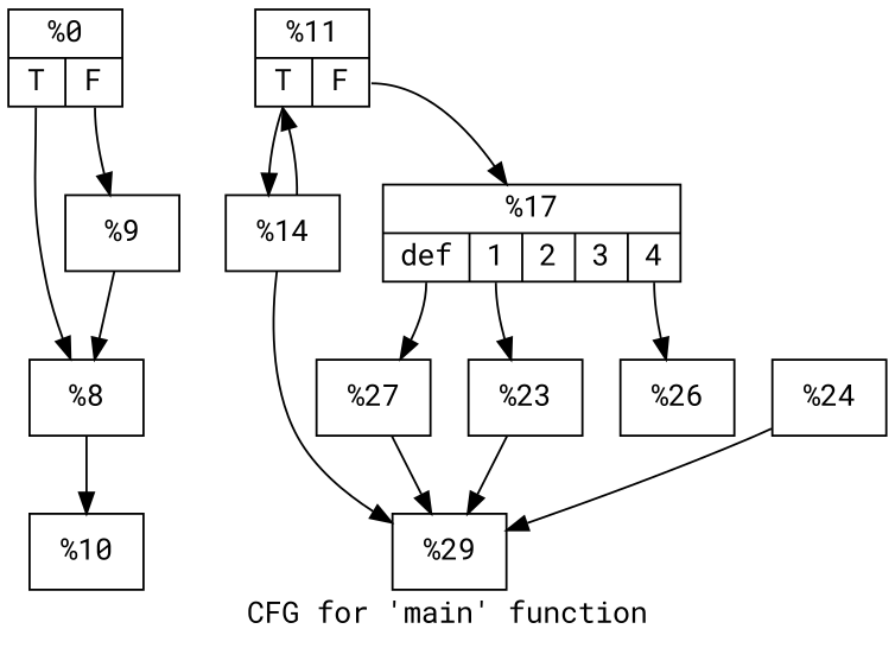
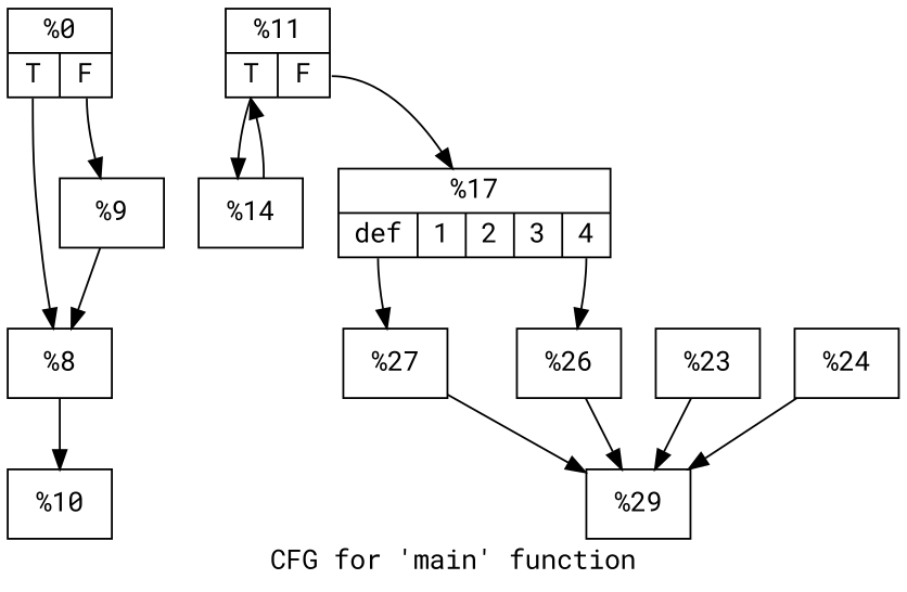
  digraph {
    fontname="Roboto Mono"
    label="CFG for 'main' function"
    node [fontname="Roboto Mono" shape=record]
    edge [fontname="Roboto Mono"]
    n1 [label="{%0|{<s0>T|<s1>F}}"]
    n2 [label="{%8}"]
    n3 [label="{%9}"]
    n4 [label="{%10}"]
    n5 [label="{%11|{<s0>T|<s1>F}}"]
    n6 [label="{%14}"]
    n7 [label="{%17|{<s0>def|<s1>1|<s2>2|<s3>3|<s4>4}}"]
    n8 [label="{%27}"]
    n9 [label="{%23}"]
    n10 [label="{%26}"]
    n11 [label="{%29}"]
    n12 [label="{%24}"]
    n1 -> n2 [tailport=s0]
    n1 -> n3 [tailport=s1]
    n2 -> n4
    n3 -> n2
    n5 -> n6 [tailport=s0]
    n5 -> n7 [tailport=s1]
    n6 -> n5
    n7 -> n8 [tailport=s0]
-   n7 -> n9 [tailport=s1]
    n7 -> n10 [tailport=s4]
    n8 -> n11
    n9 -> n11
-   n6 -> n11
+   n10 -> n11
    n12 -> n11
  }
